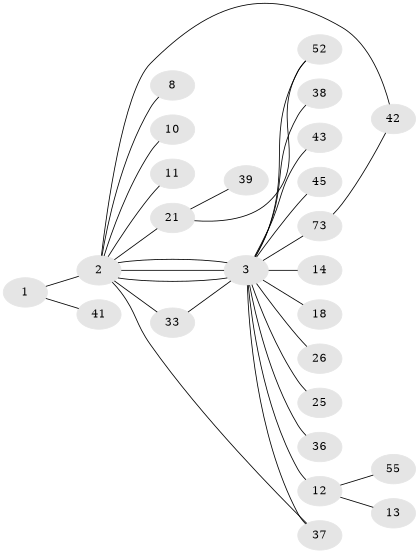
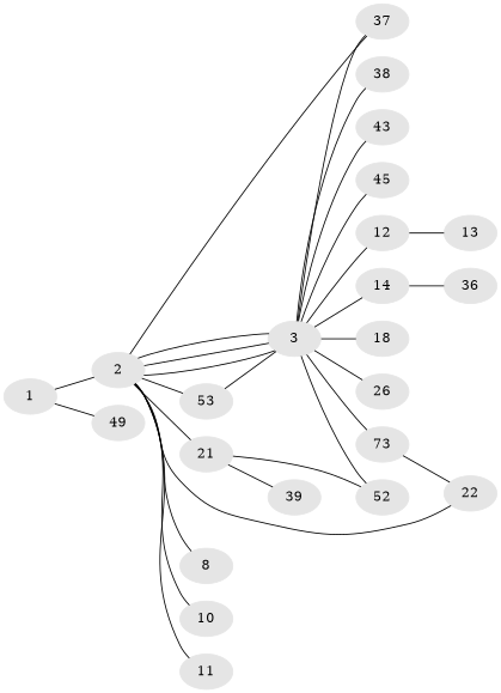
  graph {
    rankdir=LR
    node [color=gray90 style=filled]
    1 [super="+9+40"]
    2 [super="+7+53+30+54+31+22"]
-   49 [label=41]
+   49
    3 [super="+32+56+35+19+4+50"]
    8
    10
    11
    21 [super="+34+44+26"]
-   33
+   33 [label=53]
    37
-   42 [super="+48"]
+   42 [super="+48" label=22]
    12
    14
    18
    n15 [label=73]
    n16 [label=26]
-   25
    36
    38
    43
    45
    52
    39
    13
-   55
    1 -- 2
    1 -- 49
    2 -- 3 [weight=3]
    2 -- 3
    2 -- 3
    2 -- 8
    2 -- 10
    2 -- 11
    2 -- 21
    2 -- 33
    2 -- 37
    2 -- 42
    3 -- 37
    3 -- 12
    3 -- 14
    3 -- 18
    3 -- n15
    3 -- n16
-   3 -- 25
-   3 -- 36
+   14 -- 36
    3 -- 38
    3 -- 43
    3 -- 45
    3 -- 52
    21 -- 52
    21 -- 39
    33 -- 3
    12 -- 13
-   12 -- 55
    n15 -- 42
  }
